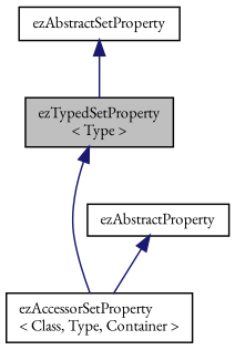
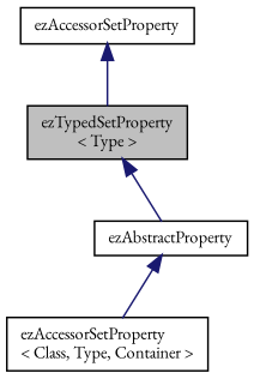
  digraph {
    fontname="EB Garamond"
    node [color=black fillcolor=white fontname="EB Garamond" fontsize=10 shape=record style=filled]
    edge [color=midnightblue dir=back fontname="EB Garamond" fontsize=10 labelfontname=Helvetica labelfontsize=10 style=solid]
    n1 [fillcolor=grey75 fontcolor=black height=0.2 label="ezTypedSetProperty\l\< Type \>" width=0.4]
    n2 [height=0.2 label="ezAccessorSetProperty\l\< Class, Type, Container \>" width=0.4]
-   n3 [height=0.2 label=ezAbstractSetProperty width=0.4]
+   n3 [height=0.2 label=ezAccessorSetProperty width=0.4]
    n4 [height=0.2 label=ezAbstractProperty width=0.4]
-   n1 -> n2
+   n1 -> n4
    n3 -> n1
    n4 -> n2
  }
